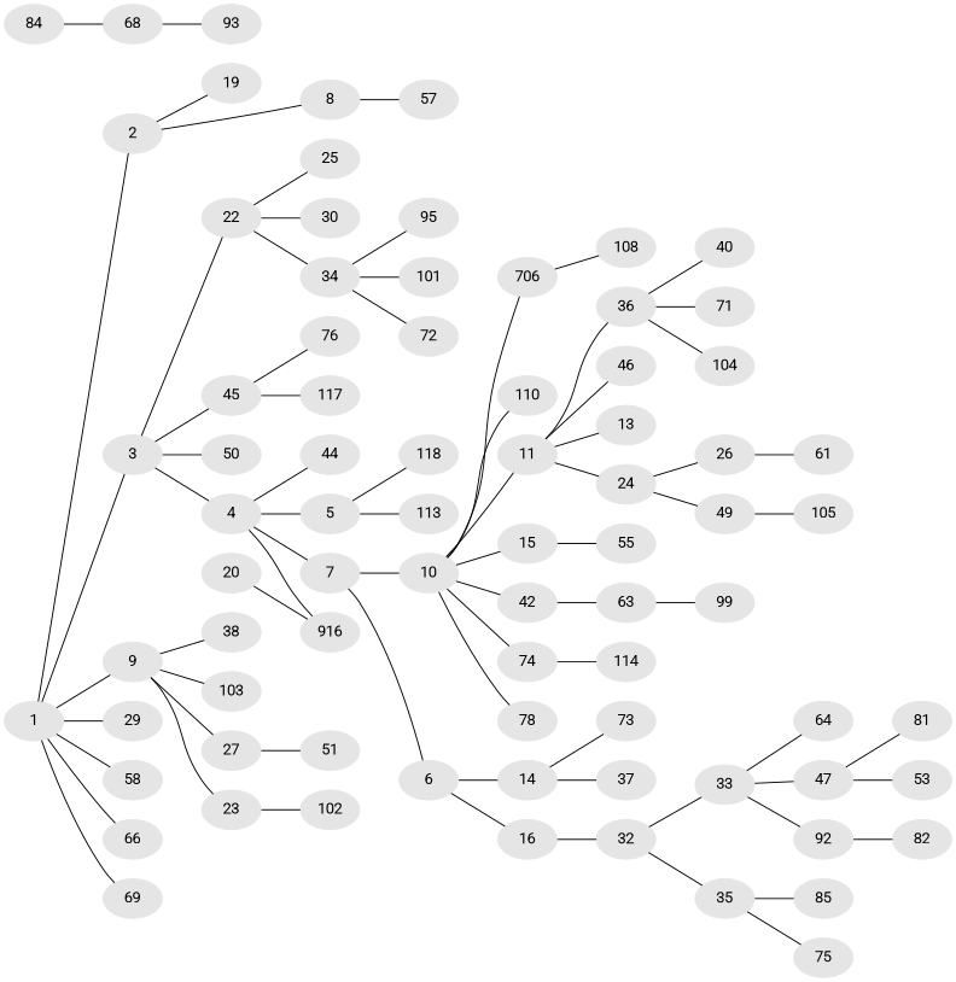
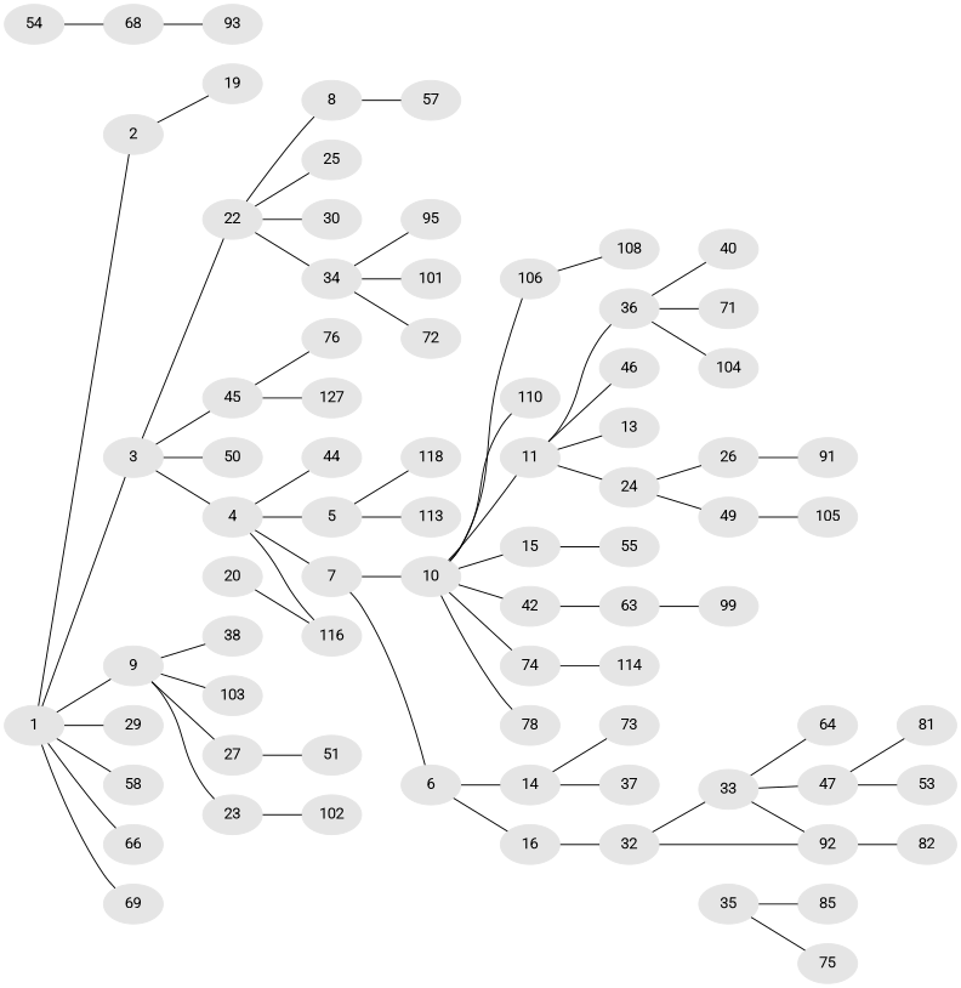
  graph {
    fontname=Roboto
    rankdir=LR
    node [color=gray90 fontname=Roboto style=filled]
    edge [fontname=Roboto]
    1 [super="+17"]
    2 [super="+21"]
    3 [super="+60"]
    9 [super="+31"]
    29 [super="+109"]
    58
    66 [super="+86"]
    69 [super="+96"]
    8 [super="+65"]
    19
    4
    22 [super="+99"]
    45 [super="+62"]
    50
    23 [super="+67"]
    27
    38
    103
    57
    5 [super="+107"]
    7 [super="+28"]
    44 [super="+70"]
-   116 [label=916]
+   116
    25 [super="+98"]
    30 [super="+90"]
    34 [super="+39"]
    76
-   117
+   117 [label=127]
    113
    118
    6 [super="+48"]
    10 [super="+12"]
    20 [super="+43"]
    14 [super="+89"]
    16 [super="+91"]
    37 [super="+84"]
    73
    32
    11 [super="+18"]
    15
    42
    74
    78
-   106 [label=706]
+   106
    110 [super="+112"]
    102
    51
    13
    24 [super="+80"]
    36 [super="+88"]
    46
    55
    63 [super="+111"]
    114
    108
    26 [super="+94"]
    49 [super="+59"]
    40 [super="+97"]
    71
    104
    33 [super="+83"]
    35 [super="+41"]
    72
    95 [super="+100"]
    101 [super="+115"]
-   61
+   61 [label=91]
    105
-   54 [super="+56" label=84]
+   54 [super="+56"]
    68
    47 [super="+52"]
    92
    64
    75
    85
    53 [super="+77"]
    81
    82
    n78 [label=99 super="+87"]
    93
    1 -- 2
    1 -- 3
    1 -- 9
    1 -- 29
    1 -- 58
    1 -- 66
    1 -- 69
-   2 -- 8
+   22 -- 8
    2 -- 19
    3 -- 4
    3 -- 22
    3 -- 45
    3 -- 50
    9 -- 23
    9 -- 27
    9 -- 38
    9 -- 103
    8 -- 57
    4 -- 5
    4 -- 7
    4 -- 44
    4 -- 116
    22 -- 25
    22 -- 30
    22 -- 34
    45 -- 76
    45 -- 117
    23 -- 102
    27 -- 51
    5 -- 113
    5 -- 118
    7 -- 6
    7 -- 10
    34 -- 72
    34 -- 95
    34 -- 101
    6 -- 14
    6 -- 16
    10 -- 11
    10 -- 15
    10 -- 42
    10 -- 74
    10 -- 78
    10 -- 106
    10 -- 110
    20 -- 116
    14 -- 37
    14 -- 73
    16 -- 32
    32 -- 33
-   32 -- 35
+   32 -- 92
    11 -- 13
    11 -- 24
    11 -- 36
    11 -- 46
    15 -- 55
    42 -- 63
    74 -- 114
    106 -- 108
    24 -- 26
    24 -- 49
    36 -- 40
    36 -- 71
    36 -- 104
    63 -- n78
    26 -- 61
    49 -- 105
    33 -- 47
    33 -- 92
    33 -- 64
    35 -- 75
    35 -- 85
    54 -- 68
    68 -- 93
    47 -- 53
    47 -- 81
    92 -- 82
  }
